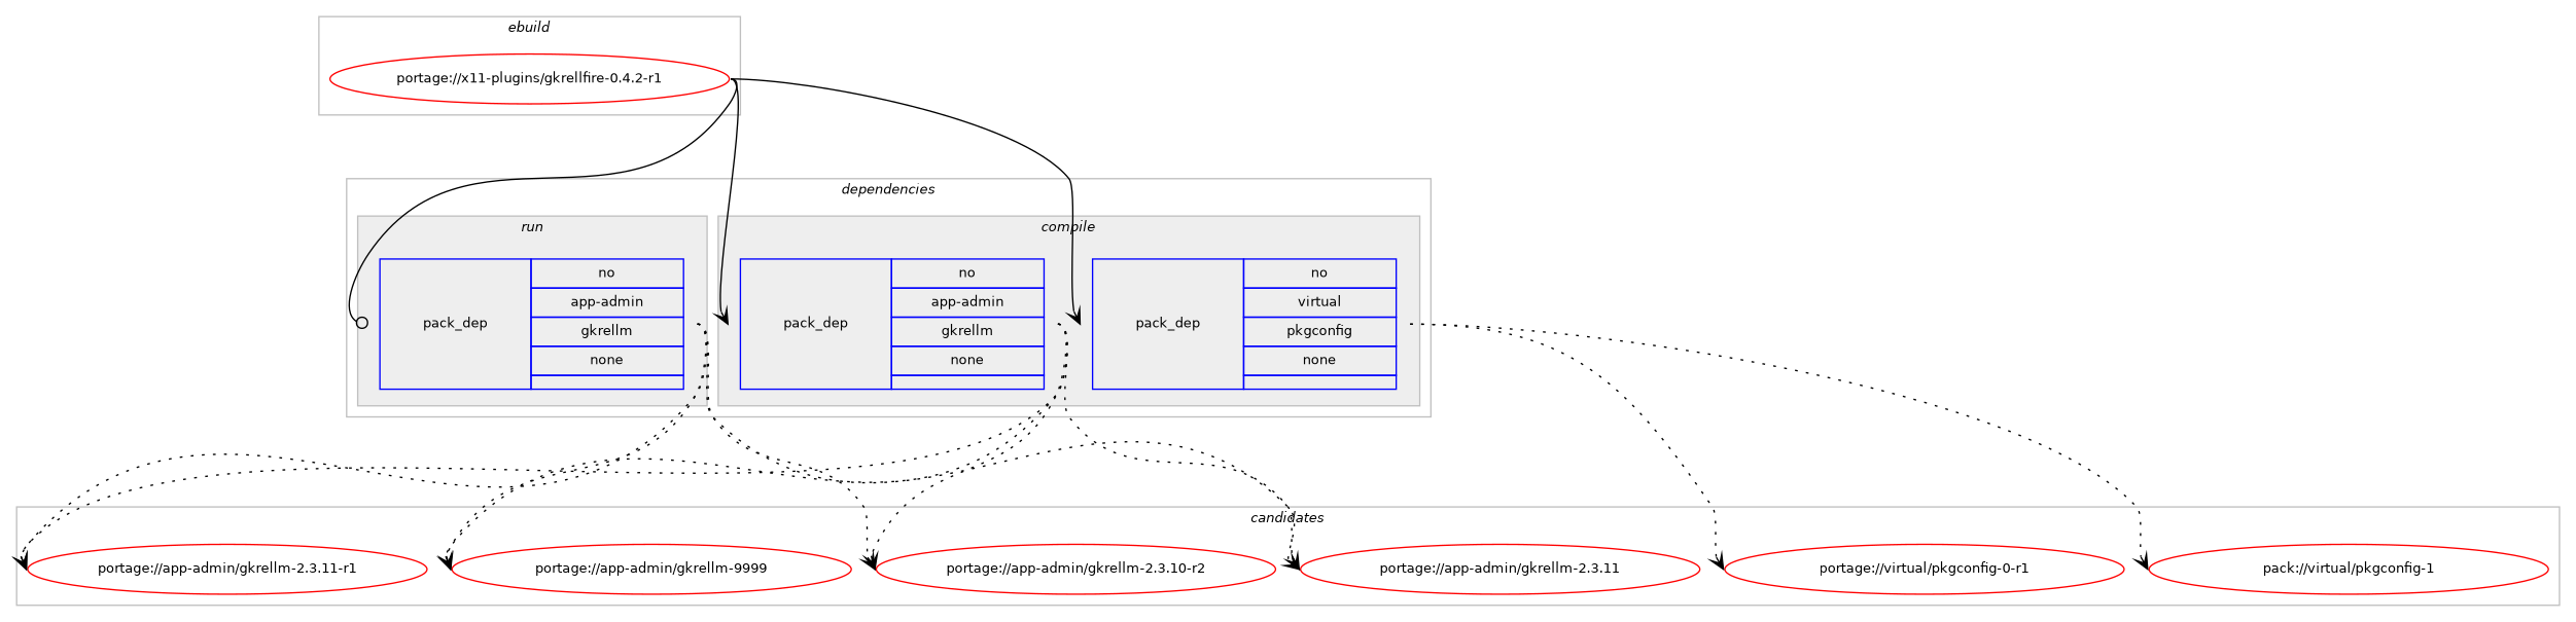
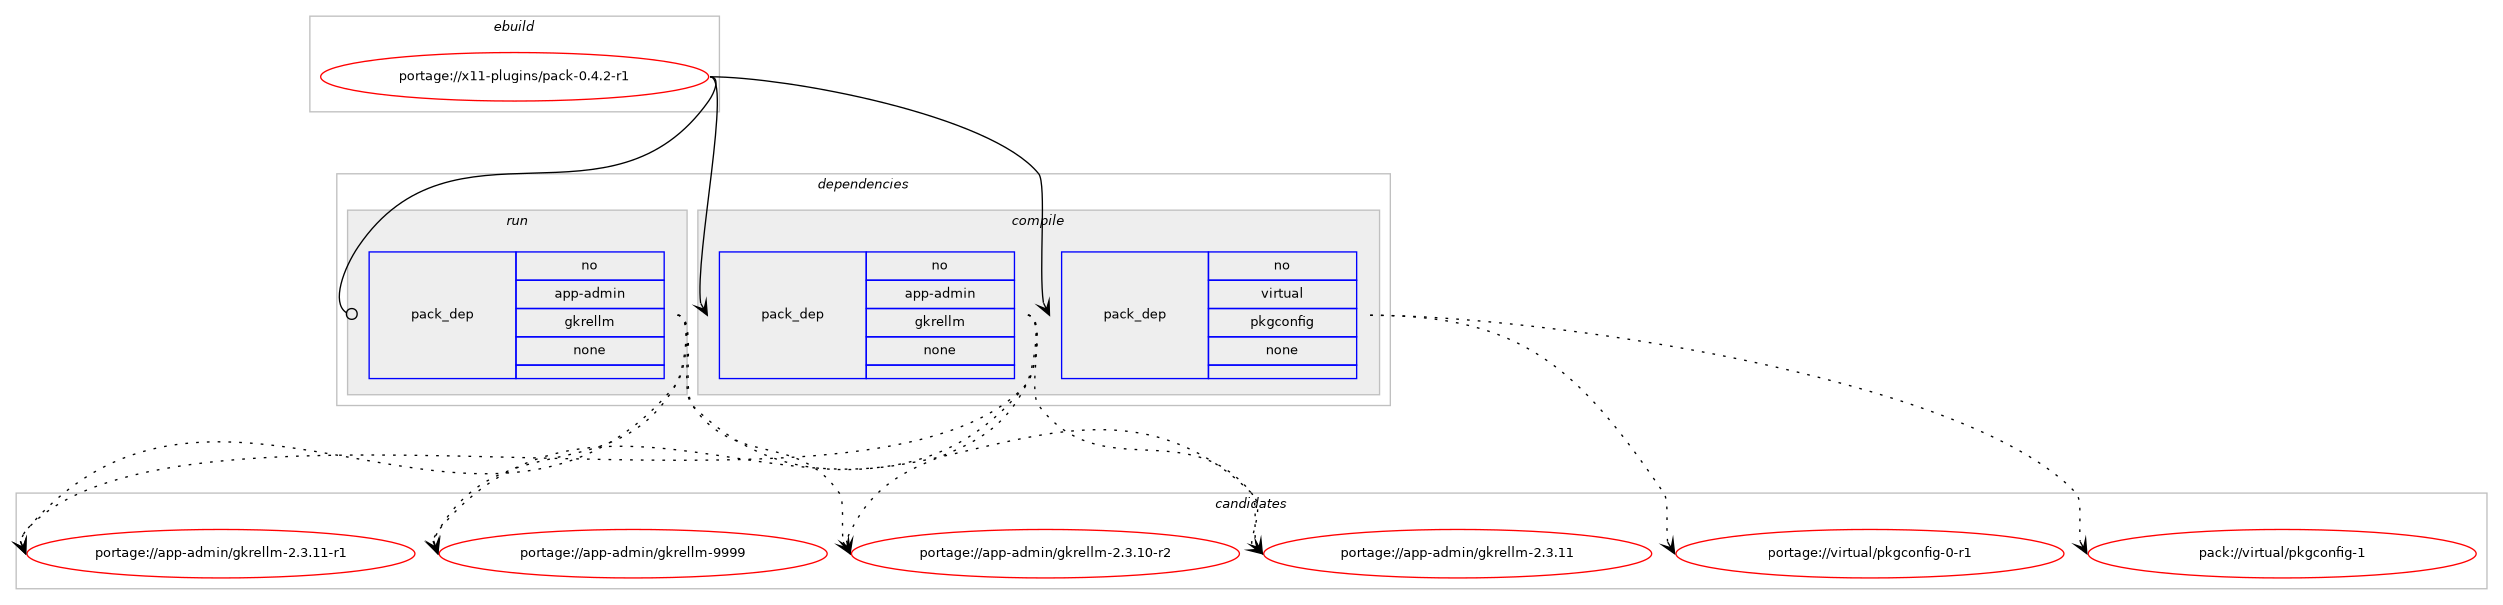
  digraph {
    compound=true
    concentrate=true
    fontname=Helvetica
    fontsize=10
    newrank=true
    rankdir=TB
    ranksep=1.5
    node [color=red fontname=Helvetica fontsize=10]
    edge [arrowhead=vee headport=w style=dotted tailport=e weight=100]
-   n1 [label="portage://x11-plugins/gkrellfire-0.4.2-r1" width=4]
+   n1 [label="portage://x11-plugins/pack-0.4.2-r1" width=4]
    n2 [color=blue label=<<TABLE BORDER="0" CELLBORDER="1" CELLSPACING="0" CELLPADDING="4" WIDTH="220"><TR><TD ROWSPAN="6" CELLPADDING="30">pack_dep</TD></TR><TR><TD WIDTH="110">no</TD></TR><TR><TD>app-admin</TD></TR><TR><TD>gkrellm</TD></TR><TR><TD>none</TD></TR><TR><TD></TD></TR></TABLE>> shape=none]
    n3 [color=blue label=<<TABLE BORDER="0" CELLBORDER="1" CELLSPACING="0" CELLPADDING="4" WIDTH="220"><TR><TD ROWSPAN="6" CELLPADDING="30">pack_dep</TD></TR><TR><TD WIDTH="110">no</TD></TR><TR><TD>virtual</TD></TR><TR><TD>pkgconfig</TD></TR><TR><TD>none</TD></TR><TR><TD></TD></TR></TABLE>> shape=none]
    n4 [color=blue label=<<TABLE BORDER="0" CELLBORDER="1" CELLSPACING="0" CELLPADDING="4" WIDTH="220"><TR><TD ROWSPAN="6" CELLPADDING="30">pack_dep</TD></TR><TR><TD WIDTH="110">no</TD></TR><TR><TD>app-admin</TD></TR><TR><TD>gkrellm</TD></TR><TR><TD>none</TD></TR><TR><TD></TD></TR></TABLE>> shape=none]
    n5 [label="portage://app-admin/gkrellm-9999" width=4]
    n6 [label="portage://app-admin/gkrellm-2.3.11-r1" width=4]
    n7 [label="portage://app-admin/gkrellm-2.3.11" width=4]
    n8 [label="portage://app-admin/gkrellm-2.3.10-r2" width=4]
    n9 [label="pack://virtual/pkgconfig-1" width=4]
    n10 [label="portage://virtual/pkgconfig-0-r1" width=4]
    subgraph cluster_1 {
      color=gray
      label=<<i>ebuild</i>>
      rank=same
      n1
    }
    subgraph cluster_2 {
      color=gray
      label=<<i>dependencies</i>>
      subgraph cluster_3 {
        color=gray
        fillcolor="#eeeeee"
        label=<<i>compile</i>>
        style=filled
        subgraph sub_4 {
          color=gray
          fillcolor="#eeeeee"
          label=<<i>compile</i>>
          style=filled
          n2
        }
        subgraph sub_5 {
          color=gray
          fillcolor="#eeeeee"
          label=<<i>compile</i>>
          style=filled
          n3
        }
      }
      subgraph cluster_6 {
        color=gray
        fillcolor="#eeeeee"
        label=<<i>compile and run</i>>
        style=filled
      }
      subgraph cluster_7 {
        color=gray
        fillcolor="#eeeeee"
        label=<<i>run</i>>
        style=filled
        subgraph sub_8 {
          color=gray
          fillcolor="#eeeeee"
          label=<<i>run</i>>
          style=filled
          n4
        }
      }
    }
    subgraph cluster_9 {
      color=gray
      label=<<i>candidates</i>>
      rank=same
      subgraph sub_10 {
        color=black
        label=<<i>candidates</i>>
        nodesep=1
        rank=same
        n5
        n6
        n7
        n8
      }
      subgraph sub_11 {
        color=black
        label=<<i>candidates</i>>
        nodesep=1
        rank=same
        n9
        n10
      }
      subgraph sub_12 {
        color=black
        label=<<i>candidates</i>>
        nodesep=1
        rank=same
        n5
        n6
        n7
        n8
      }
    }
    n1 -> n2 [style=solid weight=20]
    n1 -> n3 [style=solid weight=20]
    n1 -> n4 [arrowhead=odot style=solid weight=20]
    n2 -> n5
    n2 -> n6
    n2 -> n7
    n2 -> n8
    n3 -> n9
    n3 -> n10
    n4 -> n5
    n4 -> n6
    n4 -> n7
    n4 -> n8
  }
